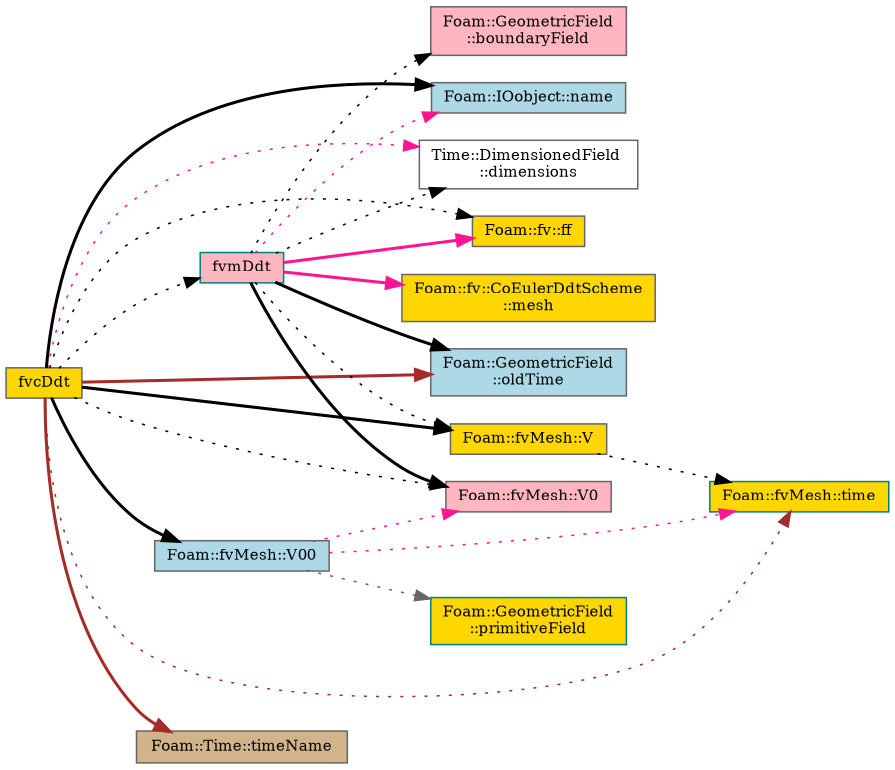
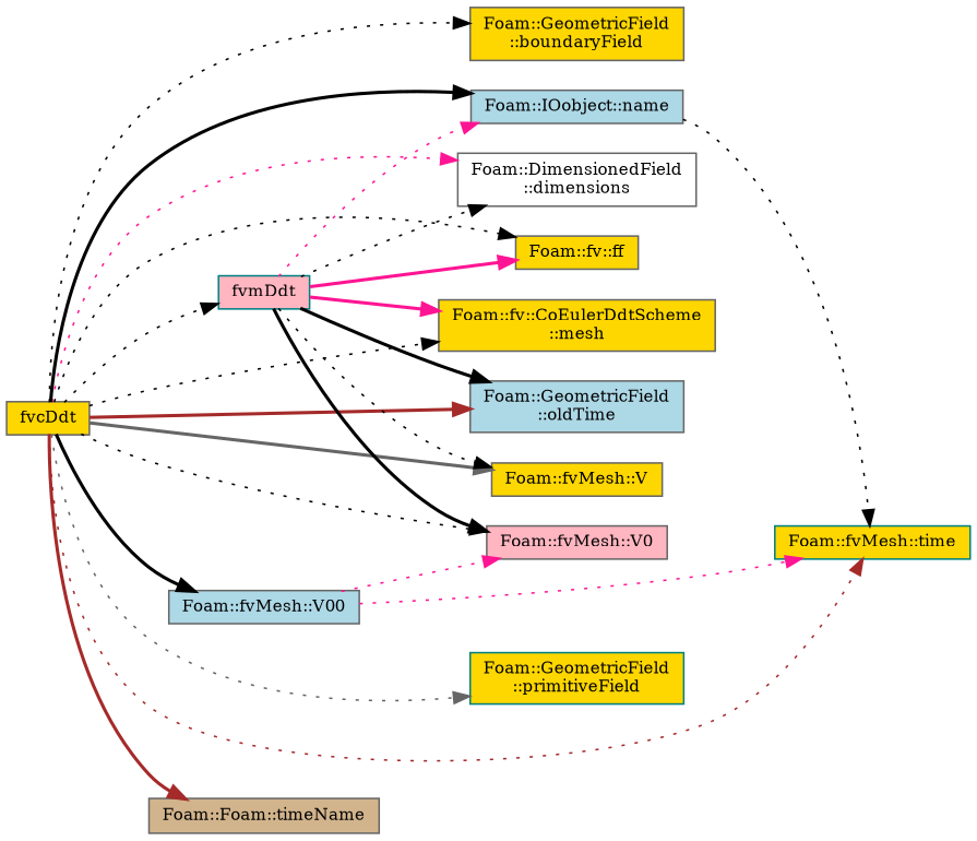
  digraph {
    fontname="DejaVu Serif"
    rankdir=LR
    node [color=gray40 fillcolor=gold fontname="DejaVu Serif" fontsize=10 shape=record style=filled]
    edge [color=black fontname="DejaVu Serif" fontsize=10 labelfontname=Helvetica labelfontsize=10 style=dotted]
    n1 [fontcolor=black height=0.2 label=fvcDdt width=0.4]
-   n2 [fillcolor=lightpink height=0.2 label="Foam::GeometricField\l::boundaryField" width=0.4]
-   n3 [fillcolor=white height=0.2 label="Time::DimensionedField\l::dimensions" width=0.4]
+   n2 [height=0.2 label="Foam::GeometricField\l::boundaryField" width=0.4]
+   n3 [fillcolor=white height=0.2 label="Foam::DimensionedField\l::dimensions" width=0.4]
    n4 [height=0.2 label="Foam::fv::ff" width=0.4]
    n5 [color=teal fillcolor=lightpink height=0.2 label=fvmDdt width=0.4]
    n6 [fillcolor=lightblue height=0.2 label="Foam::IOobject::name" width=0.4]
    n7 [height=0.2 label="Foam::fv::CoEulerDdtScheme\l::mesh" width=0.4]
    n8 [height=0.2 label="Foam::fvMesh::V" width=0.4]
    n9 [color=teal height=0.2 label="Foam::fvMesh::time" width=0.4]
    n10 [fillcolor=lightblue height=0.2 label="Foam::GeometricField\l::oldTime" width=0.4]
    n11 [fillcolor=lightpink height=0.2 label="Foam::fvMesh::V0" width=0.4]
    n12 [fillcolor=lightblue height=0.2 label="Foam::fvMesh::V00" width=0.4]
    n13 [color=teal height=0.2 label="Foam::GeometricField\l::primitiveField" width=0.4]
-   n14 [fillcolor=tan height=0.2 label="Foam::Time::timeName" width=0.4]
-   n5 -> n2
+   n14 [fillcolor=tan height=0.2 label="Foam::Foam::timeName" width=0.4]
+   n1 -> n2
    n1 -> n3 [color=deeppink]
    n1 -> n4
    n1 -> n5
    n1 -> n6 [style=bold]
-   n1 -> n8 [style=bold]
+   n1 -> n7
+   n1 -> n8 [color=gray40 style=bold]
    n1 -> n9 [color=brown]
    n1 -> n10 [color=brown style=bold]
    n1 -> n11
    n1 -> n12 [style=bold]
-   n12 -> n13 [color=gray40]
+   n1 -> n13 [color=gray40]
    n1 -> n14 [color=brown style=bold]
    n5 -> n3
    n5 -> n4 [color=deeppink style=bold]
    n5 -> n6 [color=deeppink]
    n5 -> n7 [color=deeppink style=bold]
    n5 -> n8
    n5 -> n10 [style=bold]
    n5 -> n11 [style=bold]
-   n8 -> n9
+   n6 -> n9
    n12 -> n9 [color=deeppink]
    n12 -> n11 [color=deeppink]
  }
